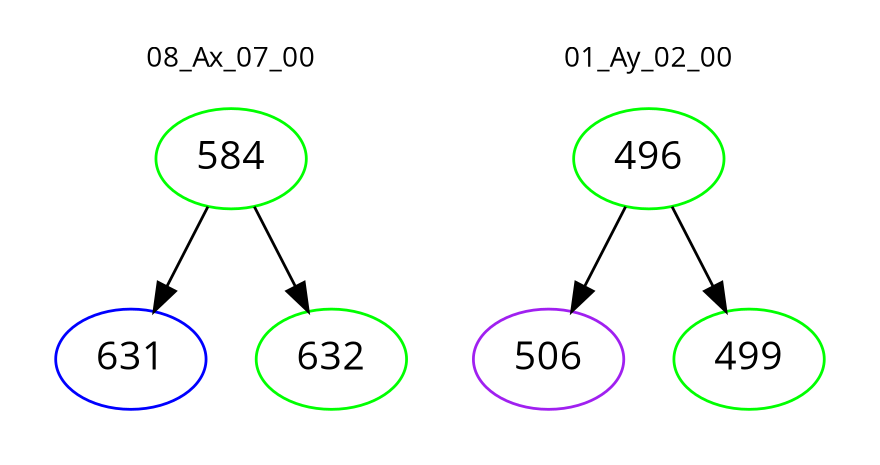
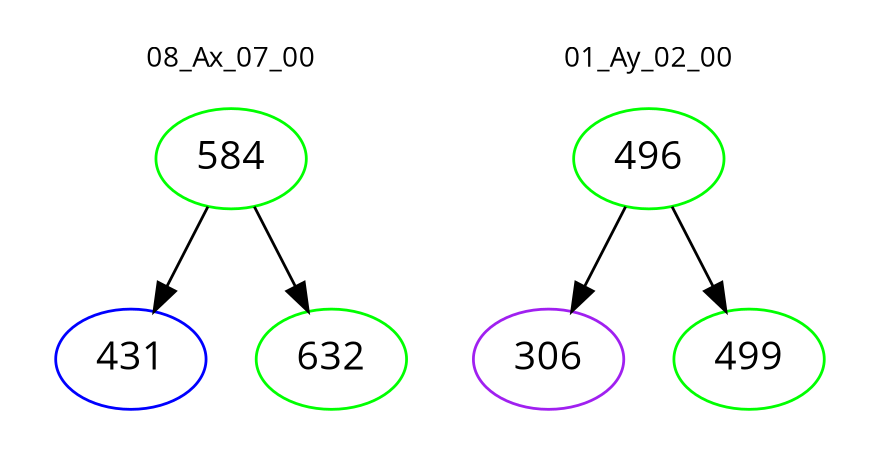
  digraph {
    fontname="Open Sans"
    node [color=green fontname="Open Sans"]
    edge [color=black fontname="Open Sans"]
    n1 [label=584]
-   n2 [color=blue label=631]
+   n2 [color=blue label=431]
    n3 [label=632]
    n4 [label=496]
-   n5 [color=purple label=506]
+   n5 [color=purple label=306]
    n6 [label=499]
    subgraph cluster_1 {
      color=white
      fontsize=10
      label="08_Ax_07_00"
      n1
      n2
      n3
    }
    subgraph cluster_2 {
      color=white
      fontsize=10
      label="01_Ay_02_00"
      n4
      n5
      n6
    }
    n1 -> n2
    n1 -> n3
    n4 -> n5
    n4 -> n6
  }
